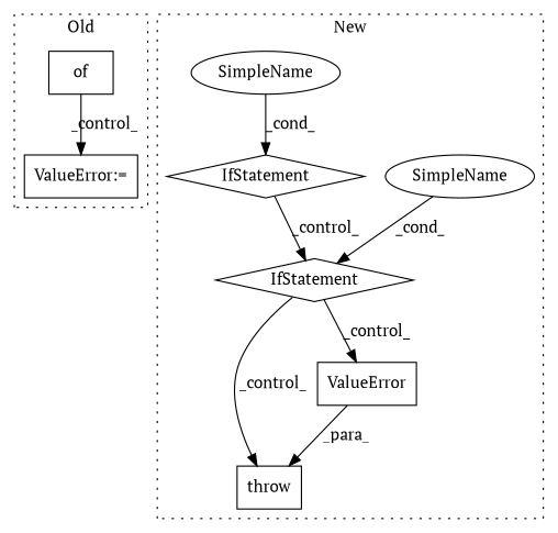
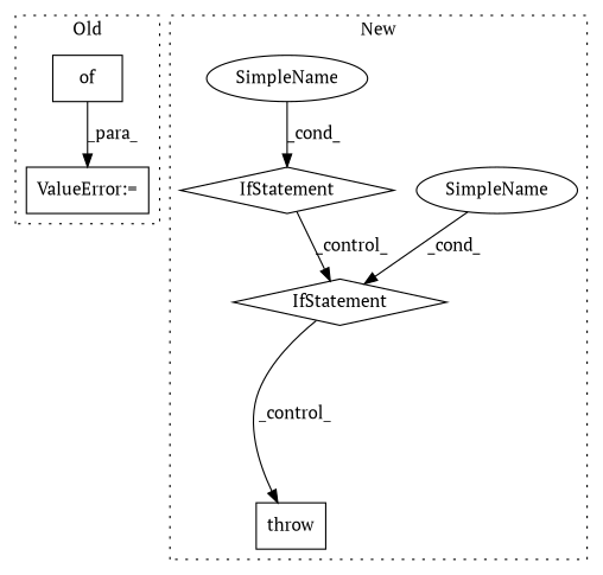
  digraph {
    fontname="PT Serif"
    node [a=32 fontname="PT Serif" shape=box]
    edge [fontname="PT Serif"]
    n1 [l=4 label=of s=1513]
    n2 [a=7 l=1 label="ValueError:=" s=1494]
    n3 [a=53 l=6 label=throw s=2011]
    n4 [a=25 l="4,2" label=IfStatement s="1970,1997" shape=diamond]
    n5 [a=42 label=SimpleName shape=ellipse]
-   n6 [l="11,1" label=ValueError s="2017,2170"]
    n7 [a=25 l="4,2" label=IfStatement s="1781,1815" shape=diamond]
    n8 [a=42 label=SimpleName shape=ellipse]
    subgraph cluster_1 {
      label=Old
      style=dotted
      n1
      n2
    }
    subgraph cluster_2 {
      label=New
      style=dotted
      n3
      n4
      n5
-     n6
      n7
      n8
    }
-   n1 -> n2 [label=_control_]
+   n1 -> n2 [label=_para_]
    n4 -> n3 [label=_control_]
-   n4 -> n6 [label=_control_]
    n5 -> n4 [label=_cond_]
-   n6 -> n3 [label=_para_]
    n7 -> n4 [label=_control_]
    n8 -> n7 [label=_cond_]
  }
